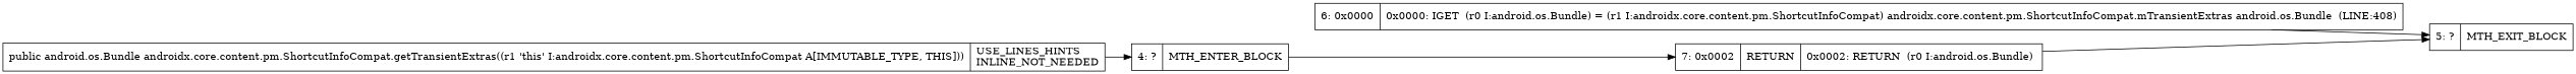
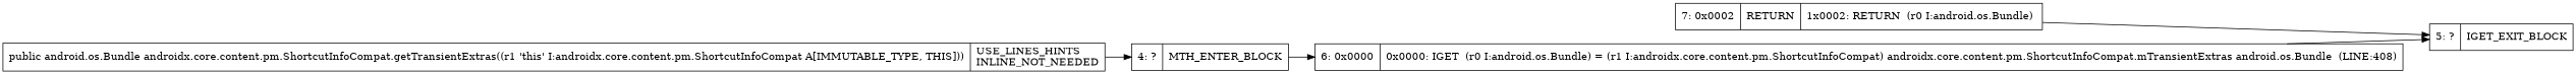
  digraph {
    rankdir=LR
    node [shape=record]
    n1 [label="{4\:\ ?|MTH_ENTER_BLOCK\l}"]
    n2 [label="{6\:\ 0x0000|0x0000: IGET  (r0 I:android.os.Bundle) = (r1 I:androidx.core.content.pm.ShortcutInfoCompat) androidx.core.content.pm.ShortcutInfoCompat.mTransientExtras android.os.Bundle  (LINE:408)\l}"]
-   n3 [label="{5\:\ ?|MTH_EXIT_BLOCK\l}"]
-   n4 [label="{7\:\ 0x0002|RETURN\l|0x0002: RETURN  (r0 I:android.os.Bundle) \l}"]
+   n3 [label="{5\:\ ?|IGET_EXIT_BLOCK\l}"]
+   n4 [label="{7\:\ 0x0002|RETURN\l|1x0002: RETURN  (r0 I:android.os.Bundle) \l}"]
    n5 [label="{public android.os.Bundle androidx.core.content.pm.ShortcutInfoCompat.getTransientExtras((r1 'this' I:androidx.core.content.pm.ShortcutInfoCompat A[IMMUTABLE_TYPE, THIS]))  | USE_LINES_HINTS\lINLINE_NOT_NEEDED\l}"]
-   n1 -> n4
+   n1 -> n2
    n2 -> n3
    n4 -> n3
    n5 -> n1
  }
